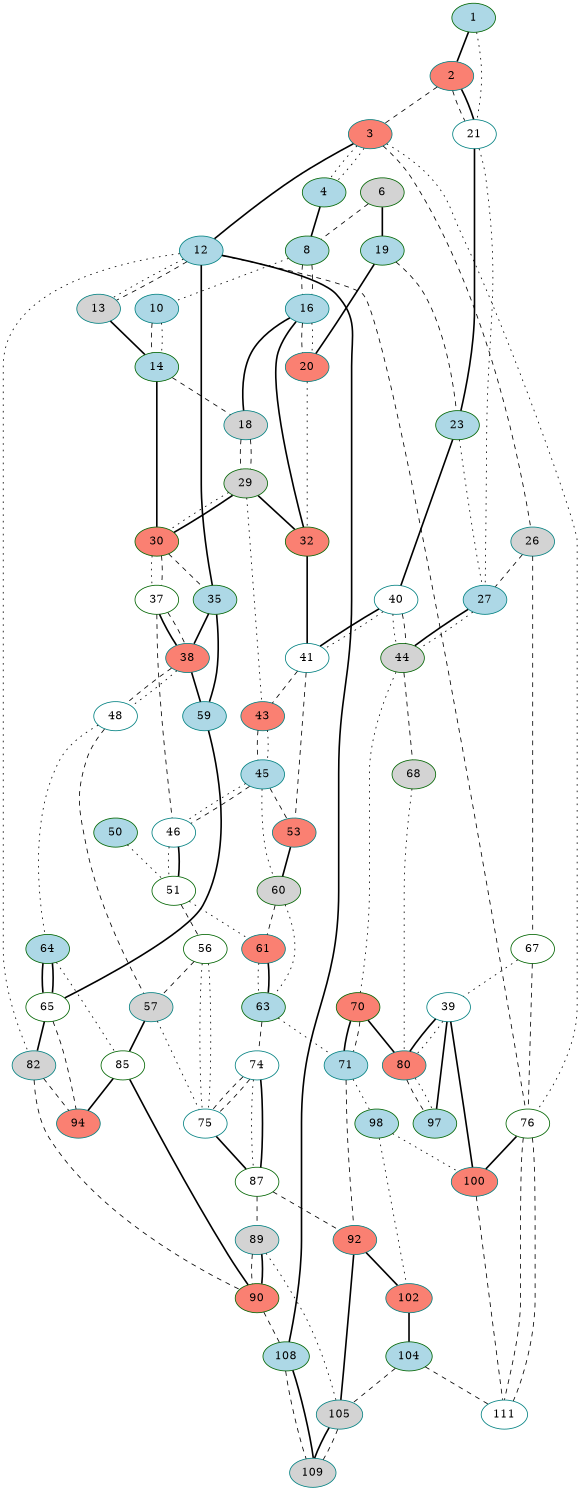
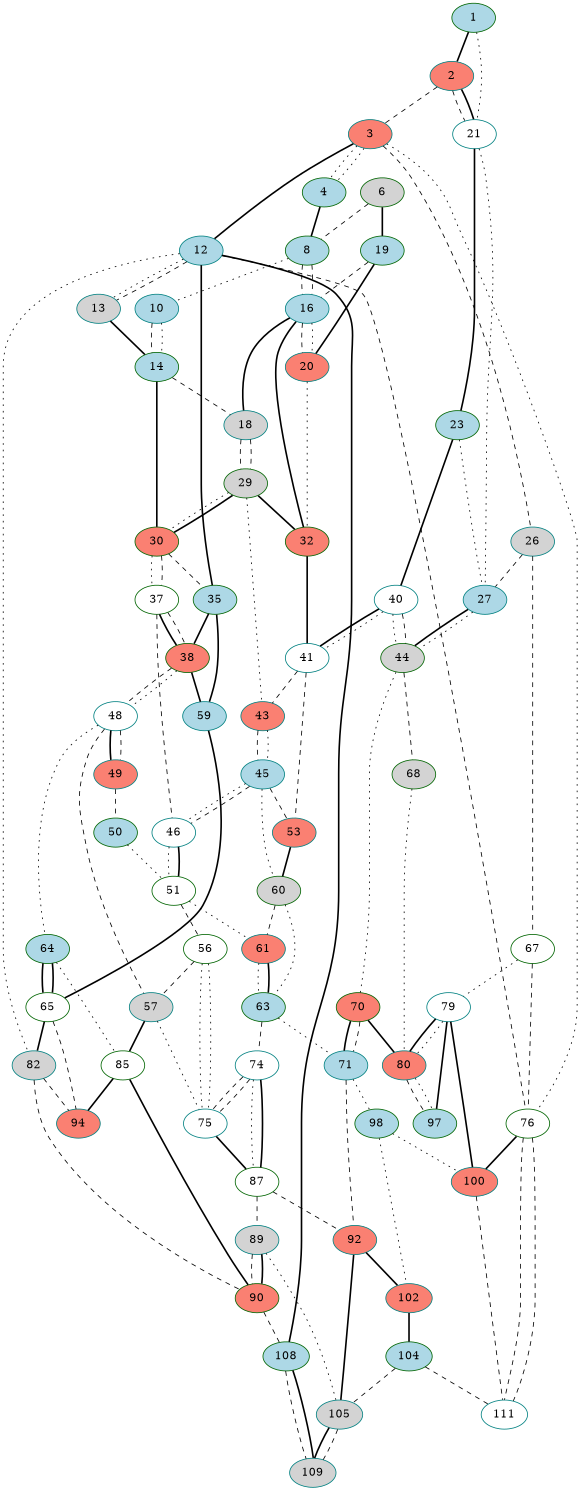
  graph {
    node [color=teal fillcolor=lightblue style=filled]
    edge [style=dashed]
    1 [color=darkgreen super="+5"]
    2 [fillcolor=salmon]
    21 [fillcolor=white super="+22"]
    3 [fillcolor=salmon super="+11"]
    6 [color=darkgreen fillcolor=lightgrey super="+7"]
    8 [color=darkgreen super="+9"]
    19 [color=darkgreen super="+25"]
    23 [color=darkgreen super="+24"]
    27 [super="+28"]
    4 [color=darkgreen]
    12 [super="+83"]
    26 [fillcolor=lightgrey]
    76 [color=darkgreen fillcolor=white super="+77"]
    13 [fillcolor=lightgrey]
    35 [color=darkgreen super="+36"]
    82 [fillcolor=lightgrey super="+95"]
    108 [color=darkgreen]
    67 [color=darkgreen fillcolor=white super="+78"]
    100 [fillcolor=salmon super="+110"]
    111 [fillcolor=white]
    10
    16 [super="+17"]
    20 [fillcolor=salmon]
    14 [color=darkgreen super="+15"]
    18 [fillcolor=lightgrey]
    32 [color=darkgreen fillcolor=salmon super="+34"]
    30 [color=darkgreen fillcolor=salmon super="+31"]
-   38 [fillcolor=salmon super="+39"]
+   38 [color=darkgreen fillcolor=salmon super="+39"]
    59
    94 [fillcolor=salmon]
    90 [color=darkgreen fillcolor=salmon super="+96"]
    109 [fillcolor=lightgrey]
    29 [color=darkgreen fillcolor=lightgrey super="+33"]
    37 [color=darkgreen fillcolor=white super="+47"]
    41 [fillcolor=white super="+42"]
    43 [fillcolor=salmon]
    40 [fillcolor=white]
    44 [color=darkgreen fillcolor=lightgrey super="+69"]
-   79 [fillcolor=white super="+99" label=39]
+   79 [fillcolor=white super="+99"]
    68 [color=darkgreen fillcolor=lightgrey]
    70 [color=darkgreen fillcolor=salmon]
    45 [super="+54"]
    46 [fillcolor=white]
    53 [fillcolor=salmon]
    48 [fillcolor=white super="+58"]
    65 [color=darkgreen fillcolor=white super="+66"]
    51 [color=darkgreen fillcolor=white super="+55"]
+   49 [fillcolor=salmon]
    57 [fillcolor=lightgrey super="+84"]
    64 [color=darkgreen]
    60 [color=darkgreen fillcolor=lightgrey super="+62"]
    80 [fillcolor=salmon super="+81"]
    71 [super="+72"]
    61 [fillcolor=salmon]
    63 [color=darkgreen super="+73"]
    56 [color=darkgreen fillcolor=white]
    50 [color=darkgreen super="+52"]
    75 [fillcolor=white super="+86"]
    85 [color=darkgreen fillcolor=white super="+91"]
    87 [color=darkgreen fillcolor=white super="+88"]
    74 [fillcolor=white]
    92 [fillcolor=salmon super="+93"]
    98 [color=darkgreen super="+101"]
    97 [color=darkgreen]
    105 [fillcolor=lightgrey super="+106"]
    102 [fillcolor=salmon super="+103"]
    89 [fillcolor=lightgrey super="+107"]
    104 [color=darkgreen super="+112"]
    1 -- 2 [style=bold]
    1 -- 21 [style=dotted]
    2 -- 21
    2 -- 21 [style=bold]
    2 -- 3
    21 -- 23 [style=bold]
    21 -- 27 [style=dotted]
    3 -- 4 [style=dotted]
    3 -- 4 [style=dotted]
    3 -- 12 [style=bold]
    3 -- 26
    3 -- 76 [style=dotted]
    6 -- 8
    6 -- 19 [style=bold weight=2]
    8 -- 10 [style=dotted]
    8 -- 16
    8 -- 16
-   19 -- 23
+   19 -- 16
    19 -- 20 [style=bold]
    23 -- 27 [style=dotted]
    23 -- 40 [style=bold]
    27 -- 44 [style=bold]
    27 -- 44 [style=dotted]
    4 -- 8 [style=bold]
    12 -- 76
    12 -- 13 [style=dotted]
    12 -- 13
    12 -- 35 [style=bold]
    12 -- 82 [style=dotted]
    12 -- 108 [style=bold]
    26 -- 27
    26 -- 67
    76 -- 100 [style=bold]
    76 -- 111
    76 -- 111
    13 -- 14 [style=bold]
    35 -- 38 [style=bold]
    35 -- 59 [style=bold]
    82 -- 94
    82 -- 90
    108 -- 109
    108 -- 109 [style=bold]
    67 -- 76
    67 -- 79 [style=dotted]
    100 -- 111
    10 -- 14
    10 -- 14 [style=dotted]
    16 -- 20
    16 -- 20 [style=dotted]
    16 -- 18 [style=bold]
    16 -- 32 [style=bold]
    20 -- 32 [style=dotted]
    14 -- 18
    14 -- 30 [style=bold]
    18 -- 29
    18 -- 29
    32 -- 41 [style=bold]
    30 -- 35
    30 -- 37 [style=dotted]
    30 -- 37
    38 -- 59 [style=bold]
    38 -- 48
    38 -- 48 [style=dotted]
    59 -- 65 [style=bold]
    90 -- 108
    29 -- 32 [style=bold]
    29 -- 30 [style=dotted]
    29 -- 30 [style=bold]
    29 -- 43 [style=dotted]
    37 -- 38 [style=bold]
    37 -- 38
    37 -- 46
    41 -- 43
    41 -- 53
    43 -- 45
    43 -- 45 [style=dotted]
    40 -- 41 [style=bold]
    40 -- 41 [style=dotted]
    40 -- 44 [style=dotted]
    40 -- 44
    44 -- 68
    44 -- 70 [style=dotted]
    79 -- 100 [style=bold]
    79 -- 80 [style=bold]
    79 -- 80 [style=dotted]
    79 -- 97 [style=bold]
    68 -- 80 [style=dotted]
    70 -- 80 [style=bold]
    70 -- 71 [style=bold]
    70 -- 71
    45 -- 46 [style=dotted]
    45 -- 46
    45 -- 53
    45 -- 60 [style=dotted]
    46 -- 51 [style=dotted]
    46 -- 51 [style=bold]
    53 -- 60 [style=bold]
+   48 -- 49 [style=bold]
+   48 -- 49
    48 -- 57
    48 -- 64 [style=dotted]
    65 -- 82 [style=bold]
    65 -- 94
    51 -- 61 [style=dotted]
    51 -- 56
+   49 -- 50 [weight=2]
    57 -- 75 [style=dotted]
    57 -- 85 [style=bold]
    64 -- 65 [style=bold]
    64 -- 65 [style=bold]
    64 -- 85 [style=dotted]
    60 -- 61
    60 -- 63 [style=dotted]
    80 -- 97
    80 -- 97 [style=dotted]
    71 -- 92
    71 -- 98 [style=dotted]
    61 -- 63 [style=dotted]
    61 -- 63 [style=bold]
    63 -- 71 [style=dotted]
    63 -- 74
    56 -- 57
    56 -- 75 [style=dotted]
    56 -- 75 [style=dotted]
    50 -- 51 [style=dotted]
    75 -- 87 [style=bold]
    85 -- 94 [style=bold]
    85 -- 90 [style=bold]
    87 -- 92
    87 -- 89
    74 -- 75
    74 -- 75
    74 -- 87 [style=dotted]
    74 -- 87 [style=bold]
    92 -- 105 [style=bold]
    92 -- 102 [style=bold]
    98 -- 100 [style=dotted]
    98 -- 102 [style=dotted]
    105 -- 109 [style=bold]
    105 -- 109
    102 -- 104 [style=bold weight=2]
    89 -- 90
    89 -- 90 [style=bold]
    89 -- 105 [style=dotted]
    104 -- 111
    104 -- 105
  }
